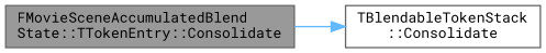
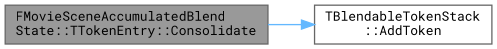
  digraph {
    rankdir=LR
    fontname="Roboto Mono"
    node [fontname="Roboto Mono" fontsize=10 shape=box style=filled]
    n1 [color=gray40 fillcolor=grey60 fontcolor=black height=0.2 label="FMovieSceneAccumulatedBlend\lState::TTokenEntry::Consolidate" width=0.4]
-   n2 [color=grey40 fillcolor=white height=0.2 label="TBlendableTokenStack\l::Consolidate" width=0.4]
+   n2 [color=grey40 fillcolor=white height=0.2 label="TBlendableTokenStack\l::AddToken" width=0.4]
    n1 -> n2 [color=steelblue1 fontname="Roboto Mono" fontsize=10 labelfontname=Helvetica labelfontsize=10 style=solid]
  }
